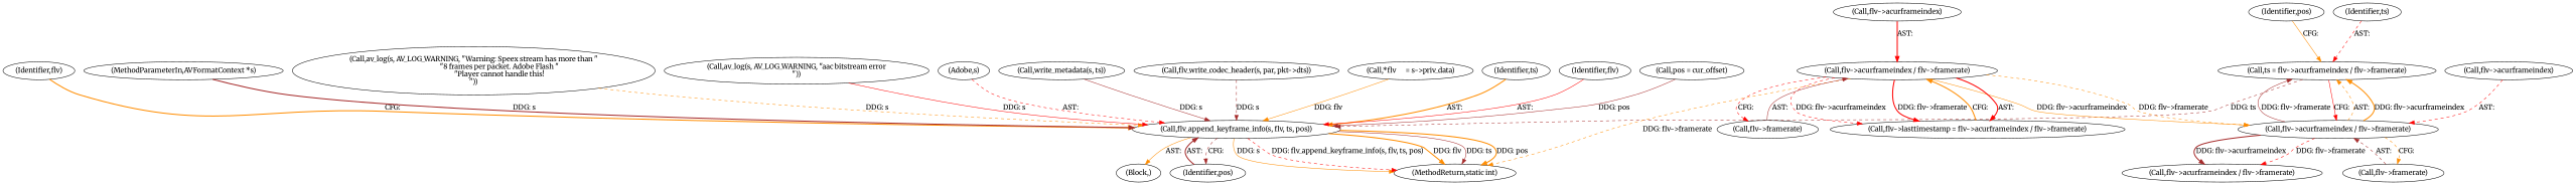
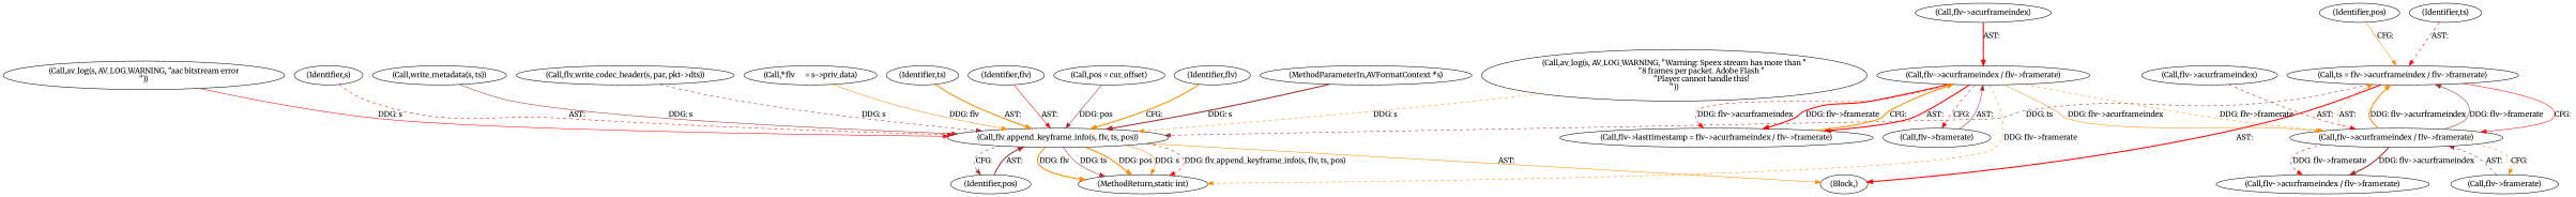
  digraph {
    fontname=Merriweather
    node [fontname=Merriweather]
    edge [color=darkorange fontname=Merriweather style=dashed]
    n1 [label="(Call,ts = flv->acurframeindex / flv->framerate)"]
    n2 [label="(Call,flv->acurframeindex / flv->framerate)"]
    n3 [label="(Call,flv_append_keyframe_info(s, flv, ts, pos))"]
    n4 [label="(Block,)"]
    n5 [label="(Call,flv->framerate)"]
    n6 [label="(Call,flv->acurframeindex / flv->framerate)"]
    n7 [label="(MethodReturn,static int)"]
    n8 [label="(Identifier,pos)"]
    n9 [label="(Call,flv->acurframeindex / flv->framerate)"]
    n10 [label="(Call,flv->framerate)"]
    n11 [label="(Call,flv->lasttimestamp = flv->acurframeindex / flv->framerate)"]
    n12 [label="(Call,av_log(s, AV_LOG_WARNING, \"Warning: Speex stream has more than \"\n                                  \"8 frames per packet. Adobe Flash \"\n                                  \"Player cannot handle this!\n\"))"]
    n13 [label="(Call,av_log(s, AV_LOG_WARNING, \"aac bitstream error\n\"))"]
-   n14 [label="(Adobe,s)"]
+   n14 [label="(Identifier,s)"]
    n15 [label="(Call,write_metadata(s, ts))"]
    n16 [label="(Call,flv_write_codec_header(s, par, pkt->dts))"]
    n17 [label="(Call,*flv      = s->priv_data)"]
    n18 [label="(Identifier,ts)"]
    n19 [label="(Identifier,ts)"]
    n20 [label="(Identifier,pos)"]
    n21 [label="(Identifier,flv)"]
    n22 [label="(Call,pos = cur_offset)"]
    n23 [label="(Identifier,flv)"]
    n24 [label="(Call,flv->acurframeindex)"]
    n25 [label="(MethodParameterIn,AVFormatContext *s)"]
    n26 [label="(Call,flv->acurframeindex)"]
    n1 -> n2 [color=red label="CFG: " style=solid]
    n1 -> n3 [color=brown label="DDG: ts"]
+   n1 -> n4 [color=red label="AST: " style=bold]
    n2 -> n1 [label="AST: "]
    n2 -> n1 [label="DDG: flv->acurframeindex" style=bold]
    n2 -> n1 [color=brown label="DDG: flv->framerate" style=solid]
    n2 -> n5 [label="CFG: "]
    n2 -> n6 [color=brown label="DDG: flv->acurframeindex" style=bold]
    n2 -> n6 [color=red label="DDG: flv->framerate"]
    n3 -> n4 [label="AST: " style=solid]
    n3 -> n7 [color=brown label="DDG: ts" style=solid]
    n3 -> n7 [label="DDG: pos" style=bold]
    n3 -> n7 [label="DDG: s" style=solid]
    n3 -> n7 [color=red label="DDG: flv_append_keyframe_info(s, flv, ts, pos)"]
    n3 -> n7 [label="DDG: flv" style=bold]
    n3 -> n8 [color=brown label="CFG: "]
    n5 -> n2 [color=brown label="AST: "]
    n8 -> n3 [color=brown label="AST: " style=bold]
    n9 -> n2 [label="DDG: flv->acurframeindex" style=solid]
    n9 -> n2 [label="DDG: flv->framerate"]
    n9 -> n7 [label="DDG: flv->framerate"]
    n9 -> n10 [color=red label="CFG: "]
    n9 -> n11 [color=red label="AST: " style=bold]
    n9 -> n11 [color=red label="DDG: flv->acurframeindex"]
    n9 -> n11 [color=red label="DDG: flv->framerate" style=bold]
    n10 -> n9 [color=brown label="AST: " style=solid]
    n11 -> n9 [label="CFG: " style=bold]
    n12 -> n3 [label="DDG: s"]
    n13 -> n3 [color=red label="DDG: s" style=solid]
    n14 -> n3 [color=red label="AST: "]
    n15 -> n3 [color=brown label="DDG: s" style=solid]
    n16 -> n3 [color=brown label="DDG: s"]
    n17 -> n3 [label="DDG: flv" style=solid]
    n18 -> n3 [label="AST: " style=bold]
    n19 -> n1 [color=red label="AST: "]
    n20 -> n1 [label="CFG: " style=solid]
    n21 -> n3 [color=red label="AST: " style=solid]
    n22 -> n3 [color=brown label="DDG: pos" style=solid]
    n23 -> n3 [label="CFG: " style=bold]
    n24 -> n9 [color=red label="AST: " style=bold]
    n25 -> n3 [color=brown label="DDG: s" style=bold]
    n26 -> n2 [color=red label="AST: "]
  }
